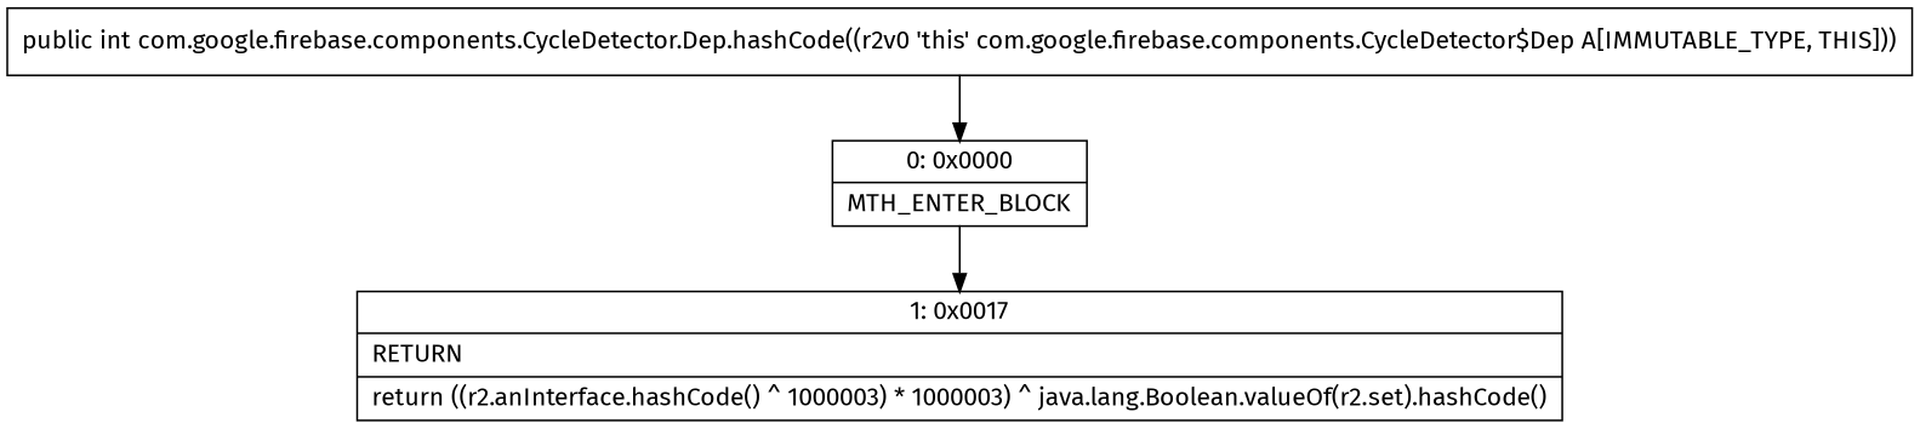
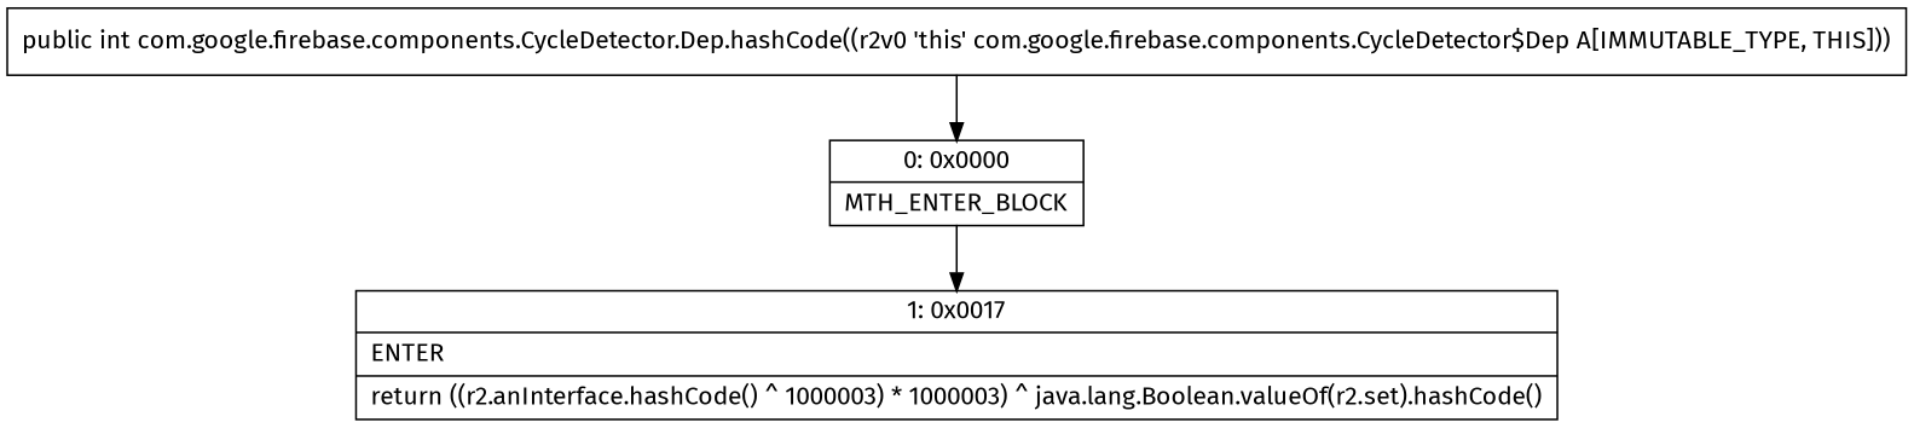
  digraph {
    fontname="Fira Sans"
    node [shape=record fontname="Fira Sans"]
    edge [fontname="Fira Sans"]
    n1 [label="{0\:\ 0x0000|MTH_ENTER_BLOCK\l}"]
-   n2 [label="{1\:\ 0x0017|RETURN\l|return ((r2.anInterface.hashCode() ^ 1000003) * 1000003) ^ java.lang.Boolean.valueOf(r2.set).hashCode()\l}"]
+   n2 [label="{1\:\ 0x0017|ENTER\l|return ((r2.anInterface.hashCode() ^ 1000003) * 1000003) ^ java.lang.Boolean.valueOf(r2.set).hashCode()\l}"]
    n3 [label="{public int com.google.firebase.components.CycleDetector.Dep.hashCode((r2v0 'this' com.google.firebase.components.CycleDetector$Dep A[IMMUTABLE_TYPE, THIS])) }"]
    n1 -> n2
    n3 -> n1
  }
